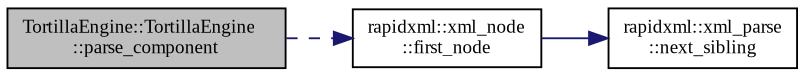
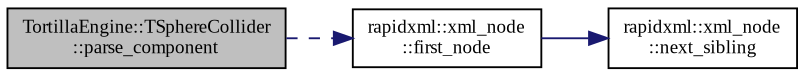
  digraph {
    fontname="Liberation Serif"
    rankdir=LR
    node [color=black fillcolor=white fontname="Liberation Serif" fontsize=10 shape=record style=filled]
    edge [color=midnightblue fontname="Liberation Serif" fontsize=10 labelfontname=Helvetica labelfontsize=10]
-   n1 [fillcolor=grey75 fontcolor=black height=0.2 label="TortillaEngine::TortillaEngine\l::parse_component" width=0.4]
+   n1 [fillcolor=grey75 fontcolor=black height=0.2 label="TortillaEngine::TSphereCollider\l::parse_component" width=0.4]
    n2 [height=0.2 label="rapidxml::xml_node\l::first_node" width=0.4]
-   n3 [height=0.2 label="rapidxml::xml_parse\l::next_sibling" width=0.4]
+   n3 [height=0.2 label="rapidxml::xml_node\l::next_sibling" width=0.4]
    n1 -> n2 [style=dashed]
    n2 -> n3 [style=solid]
  }
